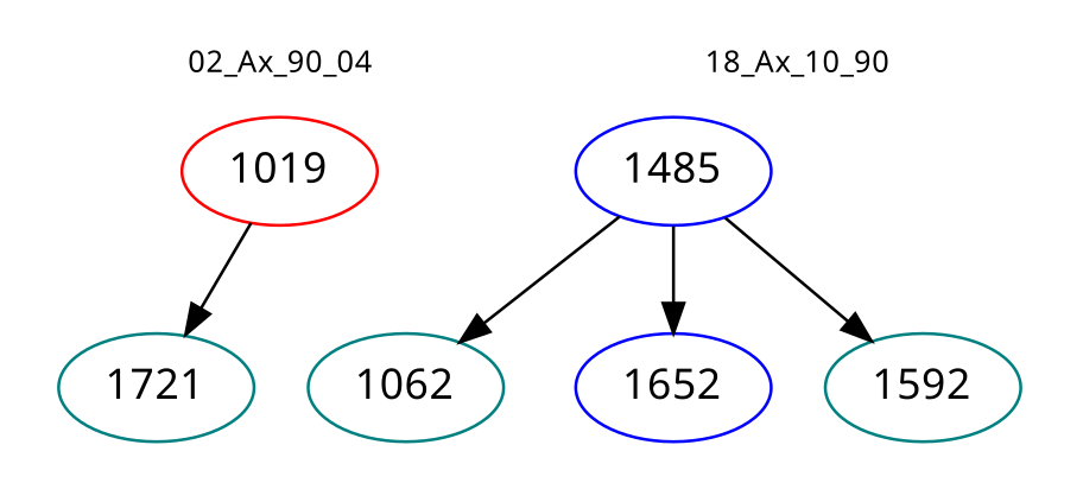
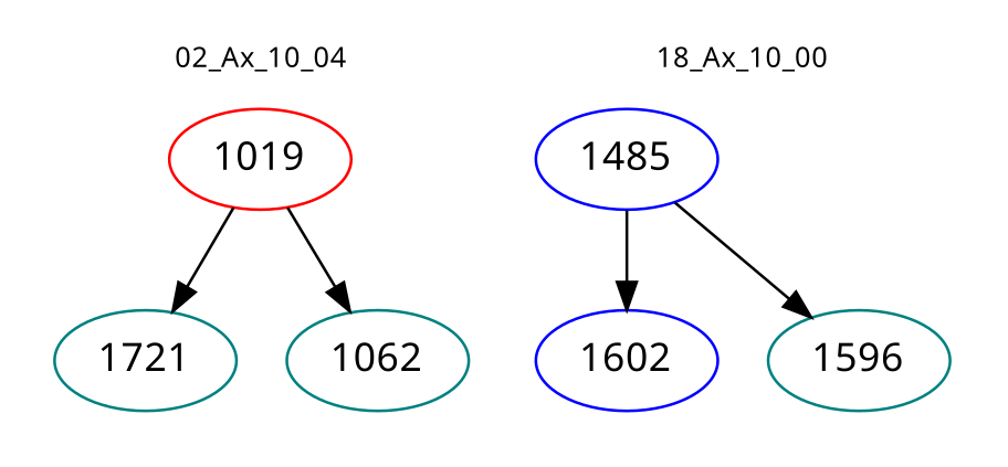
  digraph {
    fontname="Noto Sans"
    node [color=teal fontname="Noto Sans"]
    edge [color=black fontname="Noto Sans"]
    n1 [color=red label=1019]
    n2 [label=1721]
    n3 [label=1062]
    n4 [color=blue label=1485]
-   n5 [color=blue label=1652]
-   n6 [label=1592]
+   n5 [color=blue label=1602]
+   n6 [label=1596]
    subgraph cluster_1 {
      color=white
      fontsize=10
-     label="02_Ax_90_04"
+     label="02_Ax_10_04"
      n1
      n2
      n3
    }
    subgraph cluster_2 {
      color=white
      fontsize=10
-     label="18_Ax_10_90"
+     label="18_Ax_10_00"
      n4
      n5
      n6
    }
    n1 -> n2
-   n4 -> n3
+   n1 -> n3
    n4 -> n5
    n4 -> n6
  }
